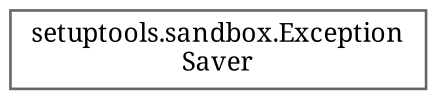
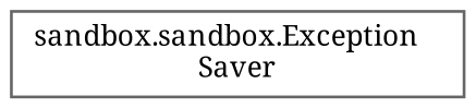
  digraph {
    rankdir=TB
    fontname="Noto Serif"
-   n1 [color=grey40 fillcolor=white fontname="Noto Serif" fontsize=10 height=0.2 label="setuptools.sandbox.Exception\lSaver" shape=box style=filled width=0.4]
+   n1 [color=grey40 fillcolor=white fontname="Noto Serif" fontsize=10 height=0.2 label="sandbox.sandbox.Exception\lSaver" shape=box style=filled width=0.4]
  }
